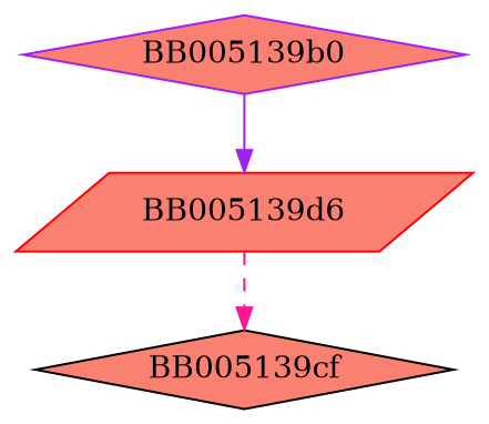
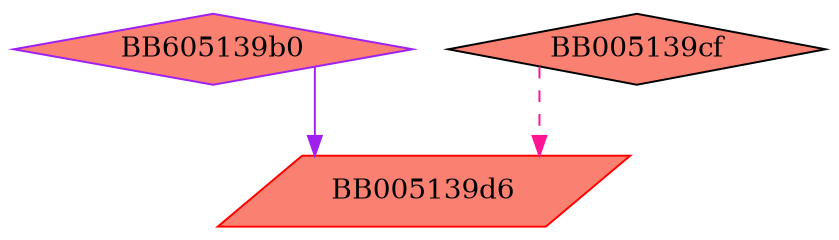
  digraph {
    splines=ortho
    node [fillcolor=salmon shape=diamond style=filled]
-   BB005139b0 [color=purple]
+   BB005139b0 [color=purple label=BB605139b0]
    BB005139d6 [color=red shape=parallelogram]
    BB005139cf [color=black]
    BB005139b0 -> BB005139d6 [color=purple style=solid]
-   BB005139d6 -> BB005139cf [color=deeppink style=dashed]
+   BB005139cf -> BB005139d6 [color=deeppink style=dashed]
  }
